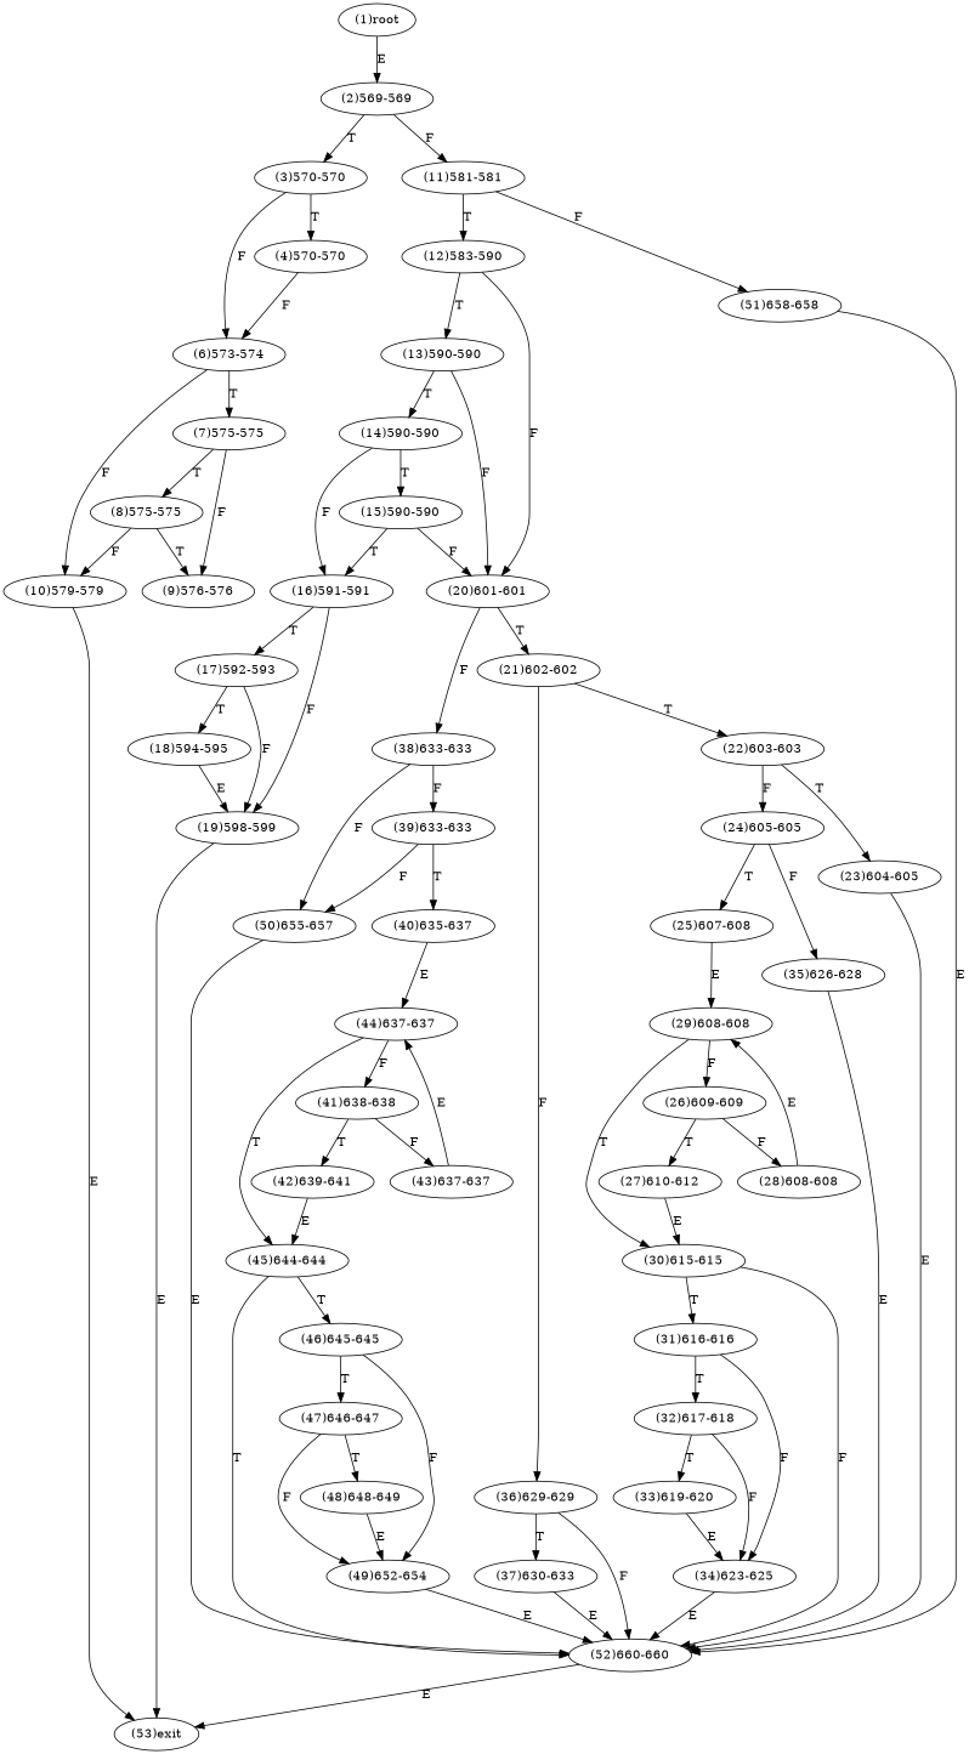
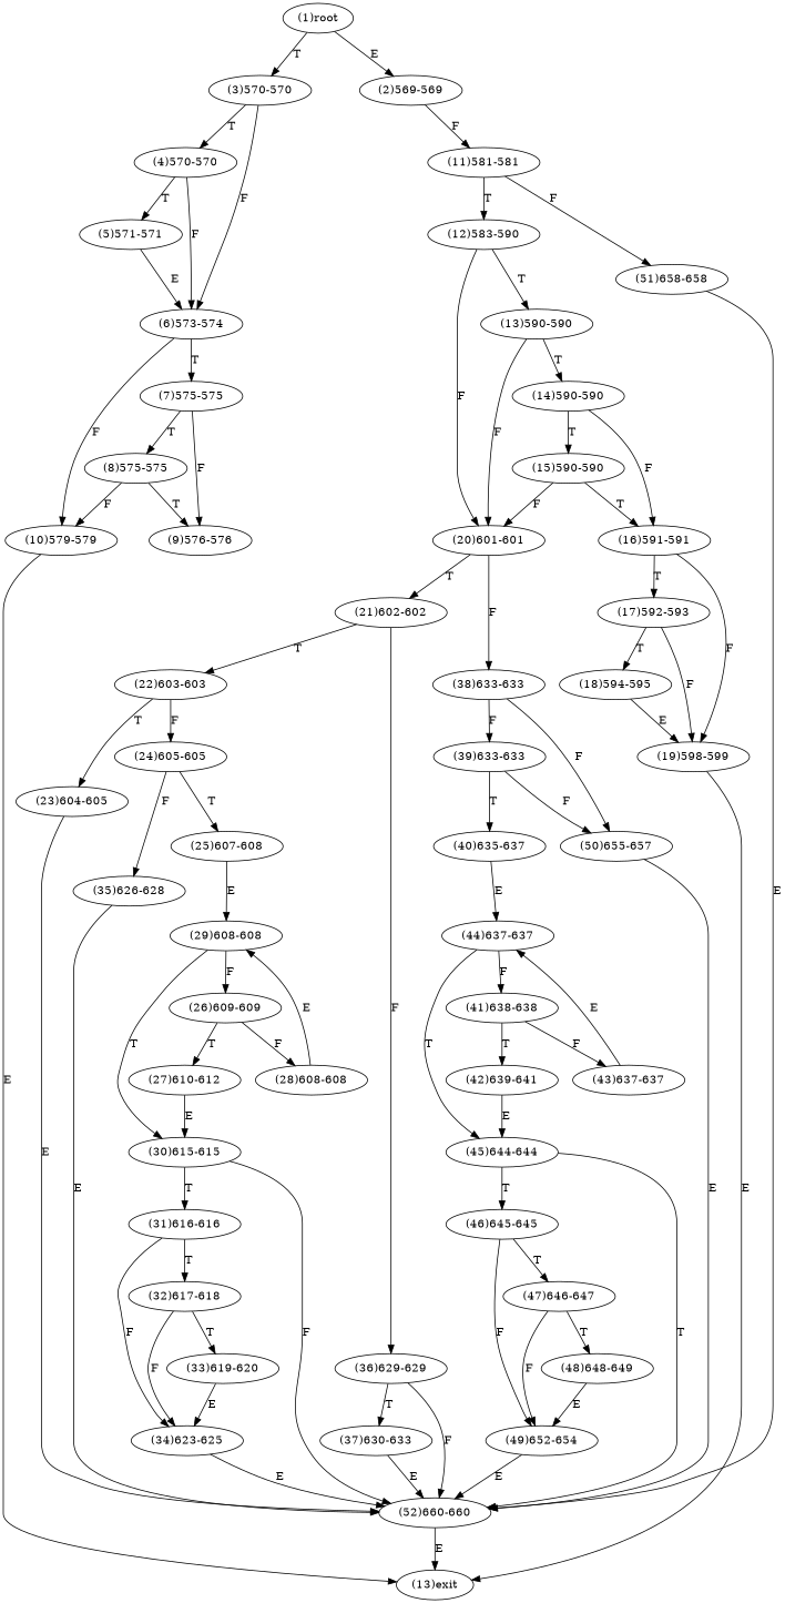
  digraph {
    n1 [label="(1)root"]
    n2 [label="(2)569-569"]
    n3 [label="(3)570-570"]
    n4 [label="(11)581-581"]
    n5 [label="(4)570-570"]
    n6 [label="(6)573-574"]
    n7 [label="(12)583-590"]
    n8 [label="(51)658-658"]
+   n9 [label="(5)571-571"]
    n10 [label="(7)575-575"]
    n11 [label="(10)579-579"]
    n12 [label="(8)575-575"]
    n13 [label="(9)576-576"]
-   n14 [label="(53)exit"]
+   n14 [label="(13)exit"]
    n15 [label="(13)590-590"]
    n16 [label="(20)601-601"]
    n17 [label="(52)660-660"]
    n18 [label="(14)590-590"]
    n19 [label="(21)602-602"]
    n20 [label="(38)633-633"]
    n21 [label="(15)590-590"]
    n22 [label="(16)591-591"]
    n23 [label="(17)592-593"]
    n24 [label="(19)598-599"]
    n25 [label="(18)594-595"]
    n26 [label="(22)603-603"]
    n27 [label="(36)629-629"]
    n28 [label="(23)604-605"]
    n29 [label="(24)605-605"]
    n30 [label="(37)630-633"]
    n31 [label="(39)633-633"]
    n32 [label="(50)655-657"]
    n33 [label="(25)607-608"]
    n34 [label="(35)626-628"]
    n35 [label="(29)608-608"]
    n36 [label="(30)615-615"]
    n37 [label="(26)609-609"]
    n38 [label="(27)610-612"]
    n39 [label="(31)616-616"]
    n40 [label="(28)608-608"]
    n41 [label="(34)623-625"]
    n42 [label="(32)617-618"]
    n43 [label="(33)619-620"]
    n44 [label="(40)635-637"]
    n45 [label="(44)637-637"]
    n46 [label="(42)639-641"]
    n47 [label="(45)644-644"]
    n48 [label="(46)645-645"]
    n49 [label="(43)637-637"]
    n50 [label="(41)638-638"]
    n51 [label="(47)646-647"]
    n52 [label="(49)652-654"]
    n53 [label="(48)648-649"]
    n1 -> n2 [label=E]
-   n2 -> n3 [label=T]
+   n1 -> n3 [label=T]
    n2 -> n4 [label=F]
    n3 -> n5 [label=T]
    n3 -> n6 [label=F]
    n4 -> n7 [label=T]
    n4 -> n8 [label=F]
    n5 -> n6 [label=F]
+   n5 -> n9 [label=T]
    n6 -> n10 [label=T]
    n6 -> n11 [label=F]
    n7 -> n15 [label=T]
    n7 -> n16 [label=F]
    n8 -> n17 [label=E]
+   n9 -> n6 [label=E]
    n10 -> n12 [label=T]
    n10 -> n13 [label=F]
    n11 -> n14 [label=E]
    n12 -> n11 [label=F]
    n12 -> n13 [label=T]
    n15 -> n16 [label=F]
    n15 -> n18 [label=T]
    n16 -> n19 [label=T]
    n16 -> n20 [label=F]
    n17 -> n14 [label=E]
    n18 -> n21 [label=T]
    n18 -> n22 [label=F]
    n19 -> n26 [label=T]
    n19 -> n27 [label=F]
    n20 -> n31 [label=F]
    n20 -> n32 [label=F]
    n21 -> n16 [label=F]
    n21 -> n22 [label=T]
    n22 -> n23 [label=T]
    n22 -> n24 [label=F]
    n23 -> n24 [label=F]
    n23 -> n25 [label=T]
    n24 -> n14 [label=E]
    n25 -> n24 [label=E]
    n26 -> n28 [label=T]
    n26 -> n29 [label=F]
    n27 -> n17 [label=F]
    n27 -> n30 [label=T]
    n28 -> n17 [label=E]
    n29 -> n33 [label=T]
    n29 -> n34 [label=F]
    n30 -> n17 [label=E]
    n31 -> n32 [label=F]
    n31 -> n44 [label=T]
    n32 -> n17 [label=E]
    n33 -> n35 [label=E]
    n34 -> n17 [label=E]
    n35 -> n36 [label=T]
    n35 -> n37 [label=F]
    n36 -> n17 [label=F]
    n36 -> n39 [label=T]
    n37 -> n38 [label=T]
    n37 -> n40 [label=F]
    n38 -> n36 [label=E]
    n39 -> n41 [label=F]
    n39 -> n42 [label=T]
    n40 -> n35 [label=E]
    n41 -> n17 [label=E]
    n42 -> n41 [label=F]
    n42 -> n43 [label=T]
    n43 -> n41 [label=E]
    n44 -> n45 [label=E]
    n45 -> n47 [label=T]
    n45 -> n50 [label=F]
    n46 -> n47 [label=E]
    n47 -> n17 [label=T]
    n47 -> n48 [label=T]
    n48 -> n51 [label=T]
    n48 -> n52 [label=F]
    n49 -> n45 [label=E]
    n50 -> n46 [label=T]
    n50 -> n49 [label=F]
    n51 -> n52 [label=F]
    n51 -> n53 [label=T]
    n52 -> n17 [label=E]
    n53 -> n52 [label=E]
  }
